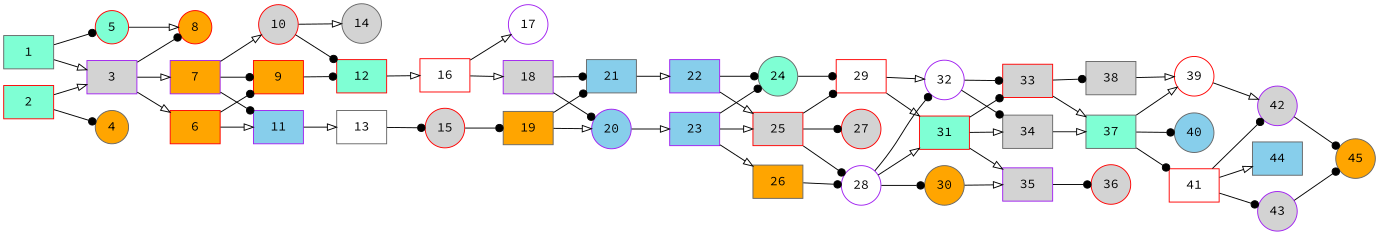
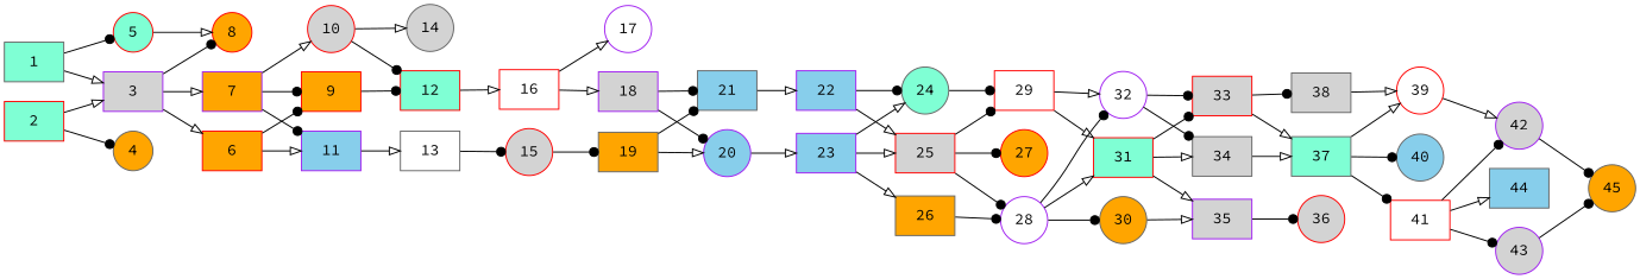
  digraph {
    fontname="Source Code Pro"
    rankdir=LR
    node [alpha=0.07 color=red fillcolor=lightgrey fontname="Source Code Pro" shape=box style=filled]
    edge [arrowhead=dot fontname="Source Code Pro"]
    1 [alpha=0.04 color=gray40 expect_size=23293952 fillcolor=aquamarine]
    3 [alpha=0.10 color=purple expect_size=10083328]
    5 [alpha=0.05 expect_size=15125504 fillcolor=aquamarine shape=circle]
    6 [alpha=0.18 expect_size=39081984 fillcolor=orange]
    7 [alpha=0.13 color=purple expect_size=35629056 fillcolor=orange]
    8 [alpha=0.11 expect_size=39826432 fillcolor=orange shape=circle]
    9 [alpha=0.08 expect_size=21381120 fillcolor=orange]
    11 [alpha=0.18 color=purple expect_size=32884736 fillcolor=skyblue]
    10 [alpha=0.20 expect_size=10870784 shape=circle]
    2 [expect_size=18293760 fillcolor=aquamarine]
    4 [alpha=0.04 color=gray40 expect_size=32935936 fillcolor=orange shape=circle]
    12 [expect_size=42579968 fillcolor=aquamarine]
    13 [alpha=0.02 color=gray40 expect_size=12740608 fillcolor=white]
    14 [alpha=0.18 color=gray40 expect_size=36002816 shape=circle]
    16 [alpha=0.02 expect_size=9212928 fillcolor=white]
    15 [alpha=0.14 expect_size=44940288 shape=circle]
    17 [alpha=0.12 color=purple expect_size=52358144 fillcolor=white shape=circle]
    18 [alpha=0.10 color=purple expect_size=35034112]
    19 [alpha=0.02 color=gray40 expect_size=13996032 fillcolor=orange]
    20 [alpha=0.11 color=purple expect_size=32588800 fillcolor=skyblue shape=circle]
    21 [color=gray40 expect_size=32518144 fillcolor=skyblue]
    23 [alpha=0.12 color=purple expect_size=44304384 fillcolor=skyblue]
    22 [alpha=0.08 color=purple expect_size=27127808 fillcolor=skyblue]
    24 [color=gray40 expect_size=48055296 fillcolor=aquamarine shape=circle]
    25 [alpha=0.06 expect_size=43409408]
    26 [alpha=0.00 color=gray40 expect_size=29911040 fillcolor=orange]
    29 [alpha=0.16 expect_size=39733248 fillcolor=white]
-   27 [expect_size=35726336 shape=circle]
+   27 [expect_size=35726336 fillcolor=orange shape=circle]
    28 [alpha=0.08 color=purple expect_size=16497664 fillcolor=white shape=circle]
    31 [alpha=0.09 expect_size=23534592 fillcolor=aquamarine]
    32 [color=purple expect_size=39240704 fillcolor=white shape=circle]
    30 [color=gray40 expect_size=45444096 fillcolor=orange shape=circle]
    35 [alpha=0.14 color=purple expect_size=7908352]
    33 [alpha=0.09 expect_size=11243520]
    34 [alpha=0.03 color=gray40 expect_size=38754304]
    36 [expect_size=22961152 shape=circle]
    37 [alpha=0.20 color=gray40 expect_size=23378944 fillcolor=aquamarine]
    38 [alpha=0.05 color=gray40 expect_size=39549952]
    39 [alpha=0.14 expect_size=11685888 fillcolor=white shape=circle]
    40 [alpha=0.15 color=gray40 expect_size=50297856 fillcolor=skyblue shape=circle]
    41 [expect_size=19456000 fillcolor=white]
    42 [alpha=0.09 color=purple expect_size=41172992 shape=circle]
    43 [color=purple expect_size=11232256 shape=circle]
    44 [alpha=0.03 color=gray40 expect_size=31501312 fillcolor=skyblue]
    45 [alpha=0.16 color=gray40 expect_size=38368256 fillcolor=orange shape=circle]
    1 -> 3 [arrowhead=onormal]
    1 -> 5
    3 -> 6 [arrowhead=onormal]
    3 -> 7 [arrowhead=onormal]
    3 -> 8
    5 -> 8 [arrowhead=onormal]
    6 -> 9
    6 -> 11 [arrowhead=onormal]
    7 -> 9
    7 -> 11
    7 -> 10 [arrowhead=onormal]
    9 -> 12
    11 -> 13 [arrowhead=onormal]
    10 -> 12
    10 -> 14 [arrowhead=onormal]
    2 -> 3 [arrowhead=onormal]
    2 -> 4
    12 -> 16 [arrowhead=onormal]
    13 -> 15
    16 -> 17 [arrowhead=onormal]
    16 -> 18 [arrowhead=onormal]
    15 -> 19
    18 -> 20
    18 -> 21
    19 -> 20 [arrowhead=onormal]
    19 -> 21
    20 -> 23 [arrowhead=onormal]
    21 -> 22 [arrowhead=onormal]
-   23 -> 24
+   23 -> 24 [arrowhead=onormal]
    23 -> 25 [arrowhead=onormal]
    23 -> 26 [arrowhead=onormal]
    22 -> 24
    22 -> 25 [arrowhead=onormal]
    24 -> 29
    25 -> 29
    25 -> 27
    25 -> 28
    26 -> 28
    29 -> 31 [arrowhead=onormal]
    29 -> 32 [arrowhead=onormal]
    28 -> 31 [arrowhead=onormal]
    28 -> 32
    28 -> 30
    31 -> 35 [arrowhead=onormal]
    31 -> 33
    31 -> 34 [arrowhead=onormal]
    32 -> 33
    32 -> 34
    30 -> 35 [arrowhead=onormal]
    35 -> 36
    33 -> 37 [arrowhead=onormal]
    33 -> 38
    34 -> 37 [arrowhead=onormal]
    37 -> 39 [arrowhead=onormal]
    37 -> 40
    37 -> 41
    38 -> 39 [arrowhead=onormal]
    39 -> 42 [arrowhead=onormal]
    41 -> 42
    41 -> 43
    41 -> 44 [arrowhead=onormal]
    42 -> 45
    43 -> 45
  }
